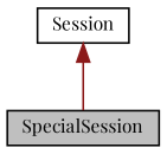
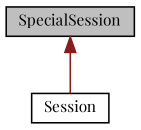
  digraph {
    fontname="Playfair Display"
    node [color=black fontname="Playfair Display" fontsize=10 shape=record style=filled]
    n1 [fillcolor=grey75 fontcolor=black height=0.2 label=SpecialSession width=0.4]
    n2 [fillcolor=white height=0.2 label=Session width=0.4]
-   n2 -> n1 [color=firebrick4 dir=back fontname="Playfair Display" fontsize=10 labelfontname=Helvetica labelfontsize=10 style=solid]
+   n1 -> n2 [color=firebrick4 dir=back fontname="Playfair Display" fontsize=10 labelfontname=Helvetica labelfontsize=10 style=solid]
  }
